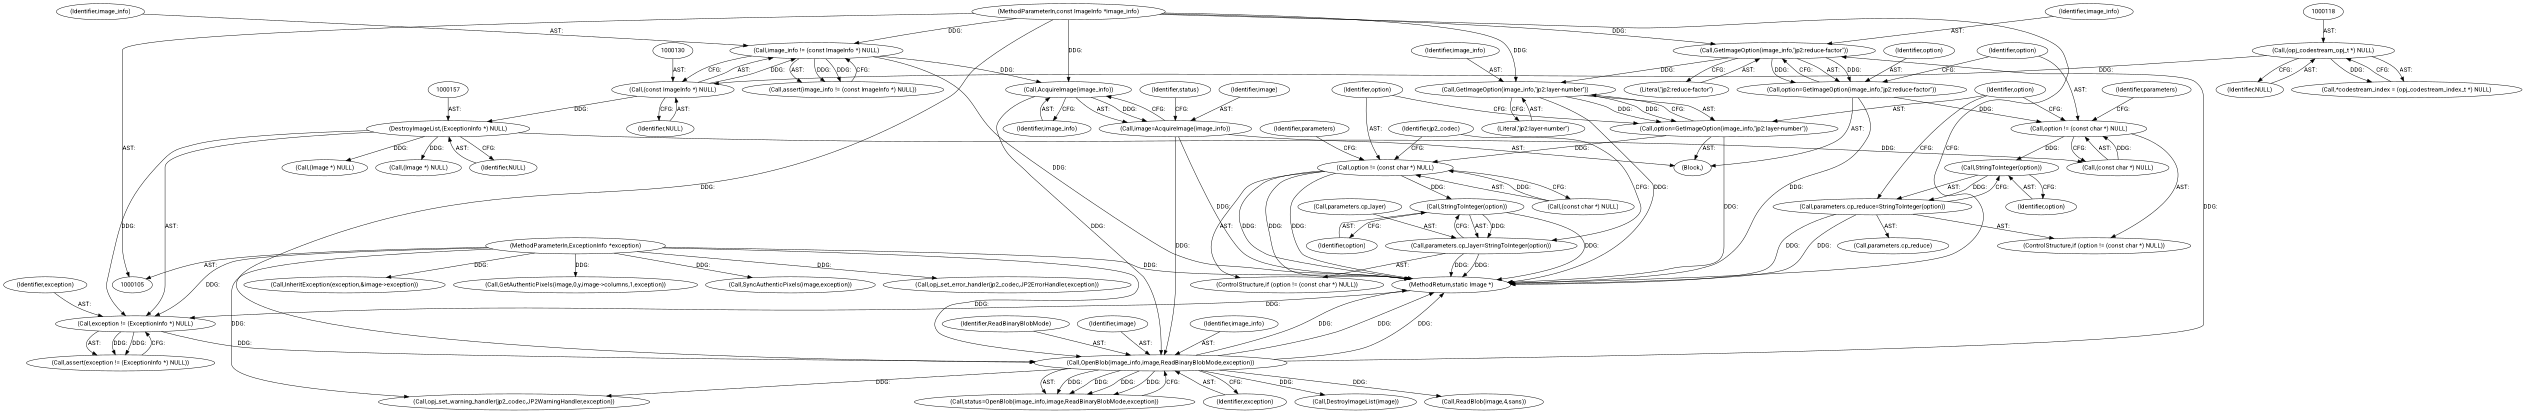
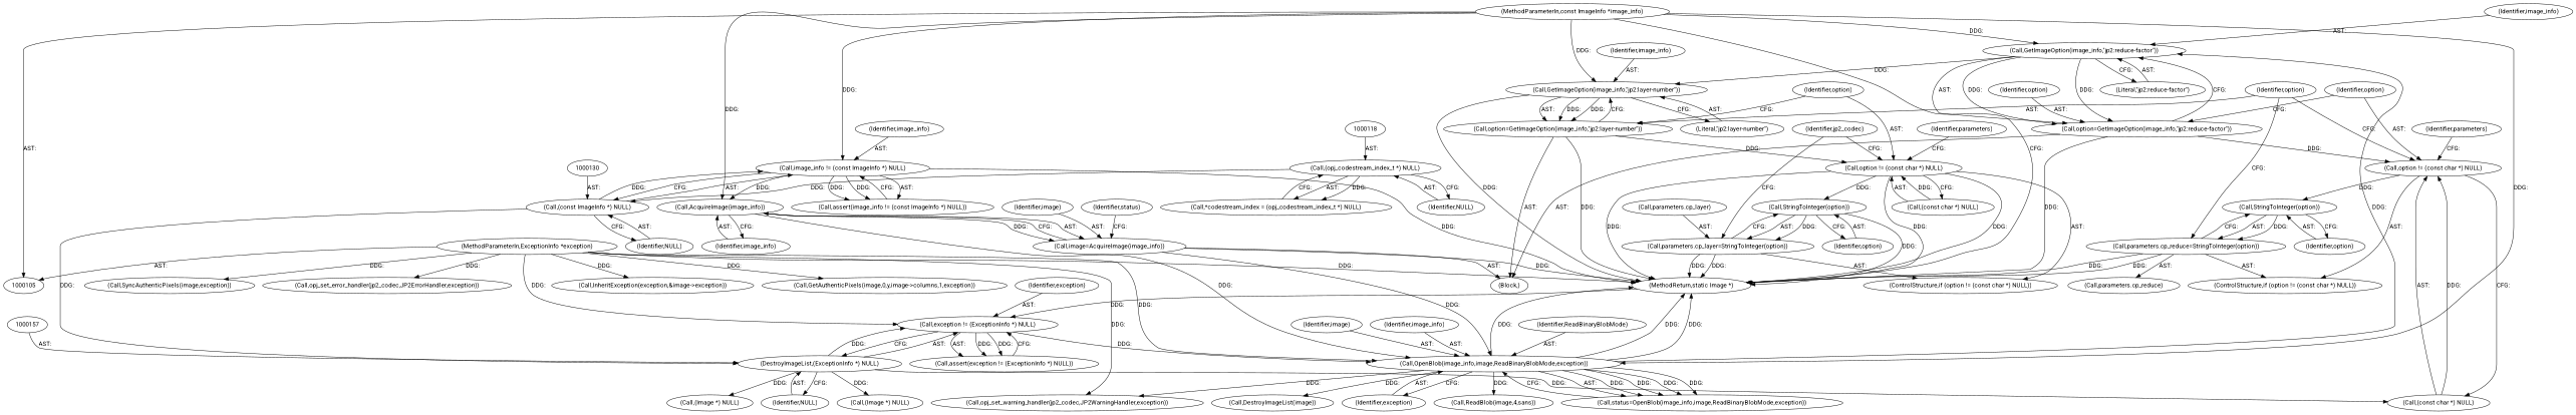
  digraph {
    fontname=Roboto
    node [fontname=Roboto]
    edge [fontname=Roboto]
    n1 [label="(Call,GetImageOption(image_info,\"jp2:reduce-factor\"))"]
    n2 [label="(Call,option=GetImageOption(image_info,\"jp2:reduce-factor\"))"]
    n3 [label="(Call,GetImageOption(image_info,\"jp2:layer-number\"))"]
    n4 [label="(Literal,\"jp2:reduce-factor\")"]
    n5 [label="(MethodReturn,static Image *)"]
    n6 [label="(Block,)"]
    n7 [label="(Call,option != (const char *) NULL)"]
    n8 [label="(Call,option=GetImageOption(image_info,\"jp2:layer-number\"))"]
    n9 [label="(Literal,\"jp2:layer-number\")"]
    n10 [label="(Call,OpenBlob(image_info,image,ReadBinaryBlobMode,exception))"]
    n11 [label="(Identifier,exception)"]
    n12 [label="(Call,ReadBlob(image,4,sans))"]
    n13 [label="(Call,status=OpenBlob(image_info,image,ReadBinaryBlobMode,exception))"]
    n14 [label="(Call,DestroyImageList(image))"]
    n15 [label="(Call,opj_set_warning_handler(jp2_codec,JP2WarningHandler,exception))"]
    n16 [label="(Call,exception != (ExceptionInfo *) NULL)"]
    n17 [label="(Call,AcquireImage(image_info))"]
    n18 [label="(Call,image=AcquireImage(image_info))"]
    n19 [label="(Identifier,image_info)"]
    n20 [label="(Call,image_info != (const ImageInfo *) NULL)"]
    n21 [label="(Call,(const ImageInfo *) NULL)"]
    n22 [label="(Call,assert(image_info != (const ImageInfo *) NULL))"]
    n23 [label="(DestroyImageList,(ExceptionInfo *) NULL)"]
    n24 [label="(Identifier,NULL)"]
    n25 [label="(MethodParameterIn,const ImageInfo *image_info)"]
    1000105
    n27 [label="(Call,(const char *) NULL)"]
    n28 [label="(Call,(Image *) NULL)"]
    n29 [label="(Call,(Image *) NULL)"]
    n30 [label="(Identifier,NULL)"]
-   n31 [label="(Call,(opj_codestream_opj_t *) NULL)"]
+   n31 [label="(Call,(opj_codestream_index_t *) NULL)"]
    n32 [label="(Identifier,NULL)"]
    n33 [label="(Call,*codestream_index = (opj_codestream_index_t *) NULL)"]
    n34 [label="(Call,assert(exception != (ExceptionInfo *) NULL))"]
    n35 [label="(MethodParameterIn,ExceptionInfo *exception)"]
    n36 [label="(Call,opj_set_error_handler(jp2_codec,JP2ErrorHandler,exception))"]
    n37 [label="(Call,InheritException(exception,&image->exception))"]
    n38 [label="(Call,GetAuthenticPixels(image,0,y,image->columns,1,exception))"]
    n39 [label="(Call,SyncAuthenticPixels(image,exception))"]
    n40 [label="(Call,StringToInteger(option))"]
    n41 [label="(ControlStructure,if (option != (const char *) NULL))"]
    n42 [label="(Call,parameters.cp_reduce=StringToInteger(option))"]
    n43 [label="(Identifier,option)"]
    n44 [label="(Call,parameters.cp_reduce)"]
    n45 [label="(Call,option != (const char *) NULL)"]
    n46 [label="(Call,StringToInteger(option))"]
    n47 [label="(Call,(const char *) NULL)"]
    n48 [label="(ControlStructure,if (option != (const char *) NULL))"]
    n49 [label="(Call,parameters.cp_layer=StringToInteger(option))"]
    n50 [label="(Identifier,option)"]
    n51 [label="(Call,parameters.cp_layer)"]
    n52 [label="(Identifier,image)"]
    n53 [label="(Identifier,jp2_codec)"]
    n54 [label="(Identifier,image_info)"]
    n55 [label="(Identifier,option)"]
    n56 [label="(Identifier,image_info)"]
    n57 [label="(Identifier,exception)"]
    n58 [label="(Identifier,option)"]
    n59 [label="(Identifier,image_info)"]
    n60 [label="(Identifier,parameters)"]
    n61 [label="(Identifier,option)"]
    n62 [label="(Identifier,option)"]
    n63 [label="(Identifier,parameters)"]
    n64 [label="(Identifier,ReadBinaryBlobMode)"]
    n65 [label="(Identifier,status)"]
    n66 [label="(Identifier,image)"]
    n67 [label="(Identifier,image_info)"]
    1000130
    1000118
    1000157
    n1 -> n2 [label="AST: "]
    n1 -> n2 [label="DDG: "]
    n1 -> n2 [label="DDG: "]
    n1 -> n3 [label="DDG: "]
    n1 -> n4 [label="CFG: "]
    n2 -> n1 [label="CFG: "]
    n2 -> n5 [label="DDG: "]
    n2 -> n6 [label="AST: "]
    n2 -> n7 [label="DDG: "]
    n3 -> n5 [label="DDG: "]
    n3 -> n8 [label="AST: "]
    n3 -> n8 [label="DDG: "]
    n3 -> n8 [label="DDG: "]
    n3 -> n9 [label="CFG: "]
    n4 -> n1 [label="AST: "]
    n5 -> n16 [label="DDG: "]
    n7 -> n27 [label="CFG: "]
    n7 -> n40 [label="DDG: "]
    n7 -> n41 [label="AST: "]
    n8 -> n3 [label="CFG: "]
    n8 -> n5 [label="DDG: "]
    n8 -> n6 [label="AST: "]
    n8 -> n45 [label="DDG: "]
    n9 -> n3 [label="AST: "]
    n10 -> n1 [label="DDG: "]
    n10 -> n5 [label="DDG: "]
    n10 -> n5 [label="DDG: "]
    n10 -> n5 [label="DDG: "]
    n10 -> n11 [label="CFG: "]
    n10 -> n12 [label="DDG: "]
    n10 -> n13 [label="AST: "]
    n10 -> n13 [label="DDG: "]
    n10 -> n13 [label="DDG: "]
    n10 -> n13 [label="DDG: "]
    n10 -> n13 [label="DDG: "]
    n10 -> n14 [label="DDG: "]
    n10 -> n15 [label="DDG: "]
    n11 -> n10 [label="AST: "]
    n13 -> n10 [label="CFG: "]
    n16 -> n10 [label="DDG: "]
+   n16 -> n23 [label="CFG: "]
    n16 -> n34 [label="AST: "]
    n16 -> n34 [label="DDG: "]
    n16 -> n34 [label="DDG: "]
    n17 -> n10 [label="DDG: "]
    n17 -> n18 [label="AST: "]
    n17 -> n18 [label="DDG: "]
    n17 -> n19 [label="CFG: "]
    n18 -> n5 [label="DDG: "]
    n18 -> n6 [label="AST: "]
    n18 -> n10 [label="DDG: "]
    n18 -> n17 [label="CFG: "]
    n19 -> n17 [label="AST: "]
    n20 -> n5 [label="DDG: "]
    n20 -> n17 [label="DDG: "]
    n20 -> n21 [label="CFG: "]
    n20 -> n22 [label="AST: "]
    n20 -> n22 [label="DDG: "]
    n20 -> n22 [label="DDG: "]
    n21 -> n20 [label="AST: "]
    n21 -> n20 [label="DDG: "]
    n21 -> n23 [label="DDG: "]
    n21 -> n24 [label="CFG: "]
    n22 -> n20 [label="CFG: "]
    n23 -> n16 [label="AST: "]
    n23 -> n16 [label="DDG: "]
    n23 -> n27 [label="DDG: "]
    n23 -> n28 [label="DDG: "]
    n23 -> n29 [label="DDG: "]
    n23 -> n30 [label="CFG: "]
    n24 -> n21 [label="AST: "]
    n25 -> n1 [label="DDG: "]
    n25 -> n3 [label="DDG: "]
    n25 -> n5 [label="CFG: "]
    n25 -> n10 [label="DDG: "]
    n25 -> n17 [label="DDG: "]
    n25 -> n20 [label="DDG: "]
    n25 -> 1000105 [label="AST: "]
    n27 -> n7 [label="AST: "]
    n27 -> n7 [label="DDG: "]
    n30 -> n23 [label="AST: "]
    n31 -> n21 [label="DDG: "]
    n31 -> n32 [label="CFG: "]
    n31 -> n33 [label="AST: "]
    n31 -> n33 [label="DDG: "]
    n32 -> n31 [label="AST: "]
    n33 -> n31 [label="CFG: "]
    n34 -> n16 [label="CFG: "]
    n35 -> n5 [label="DDG: "]
    n35 -> n10 [label="DDG: "]
    n35 -> n15 [label="DDG: "]
    n35 -> n16 [label="DDG: "]
    n35 -> 1000105 [label="AST: "]
    n35 -> n36 [label="DDG: "]
    n35 -> n37 [label="DDG: "]
    n35 -> n38 [label="DDG: "]
    n35 -> n39 [label="DDG: "]
    n40 -> n42 [label="AST: "]
    n40 -> n42 [label="DDG: "]
    n40 -> n43 [label="CFG: "]
    n42 -> n5 [label="DDG: "]
    n42 -> n5 [label="DDG: "]
    n42 -> n40 [label="CFG: "]
    n42 -> n41 [label="AST: "]
    n42 -> n44 [label="AST: "]
    n43 -> n40 [label="AST: "]
    n45 -> n5 [label="DDG: "]
    n45 -> n5 [label="DDG: "]
    n45 -> n5 [label="DDG: "]
    n45 -> n46 [label="DDG: "]
    n45 -> n47 [label="CFG: "]
    n45 -> n48 [label="AST: "]
    n46 -> n5 [label="DDG: "]
    n46 -> n49 [label="AST: "]
    n46 -> n49 [label="DDG: "]
    n46 -> n50 [label="CFG: "]
    n47 -> n45 [label="AST: "]
    n47 -> n45 [label="DDG: "]
    n49 -> n5 [label="DDG: "]
    n49 -> n5 [label="DDG: "]
    n49 -> n46 [label="CFG: "]
    n49 -> n48 [label="AST: "]
    n50 -> n46 [label="AST: "]
    n51 -> n49 [label="AST: "]
    n52 -> n18 [label="AST: "]
    n53 -> n45 [label="CFG: "]
    n53 -> n49 [label="CFG: "]
    n54 -> n20 [label="AST: "]
    n55 -> n2 [label="CFG: "]
    n55 -> n7 [label="AST: "]
    n56 -> n3 [label="AST: "]
    n57 -> n16 [label="AST: "]
    n58 -> n2 [label="AST: "]
    n59 -> n1 [label="AST: "]
    n60 -> n7 [label="CFG: "]
    n61 -> n7 [label="CFG: "]
    n61 -> n8 [label="AST: "]
    n61 -> n42 [label="CFG: "]
    n62 -> n8 [label="CFG: "]
    n62 -> n45 [label="AST: "]
    n63 -> n45 [label="CFG: "]
    n64 -> n10 [label="AST: "]
    n65 -> n18 [label="CFG: "]
    n66 -> n10 [label="AST: "]
    n67 -> n10 [label="AST: "]
    1000130 -> n21 [label="AST: "]
    1000118 -> n31 [label="AST: "]
    1000157 -> n23 [label="AST: "]
  }
